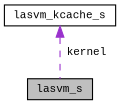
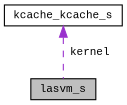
  digraph {
    fontname="Liberation Mono"
    node [color=black fontname="Liberation Mono" fontsize=10 shape=record style=filled]
    n1 [fillcolor=grey75 fontcolor=black height=0.2 label=lasvm_s width=0.4]
-   n2 [fillcolor=white height=0.2 label=lasvm_kcache_s width=0.4]
+   n2 [fillcolor=white height=0.2 label=kcache_kcache_s width=0.4]
    n2 -> n1 [color=darkorchid3 dir=back fontname="Liberation Mono" fontsize=10 label=" kernel" labelfontname=Helvetica labelfontsize=10 style=dashed]
  }
